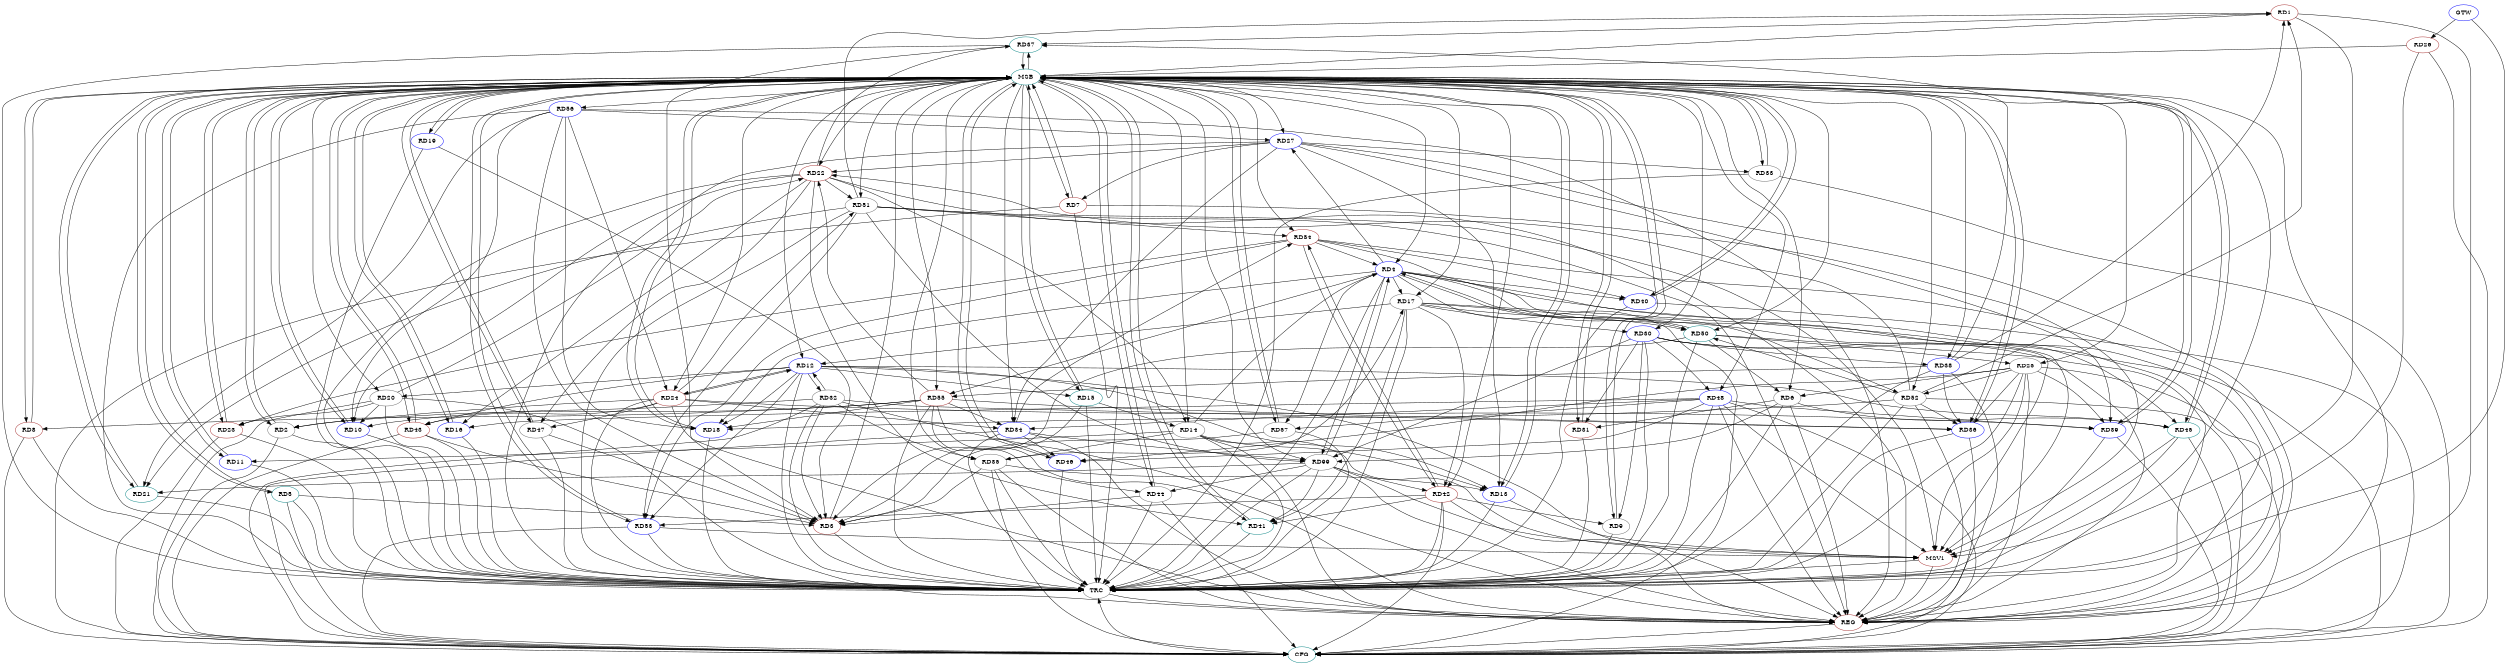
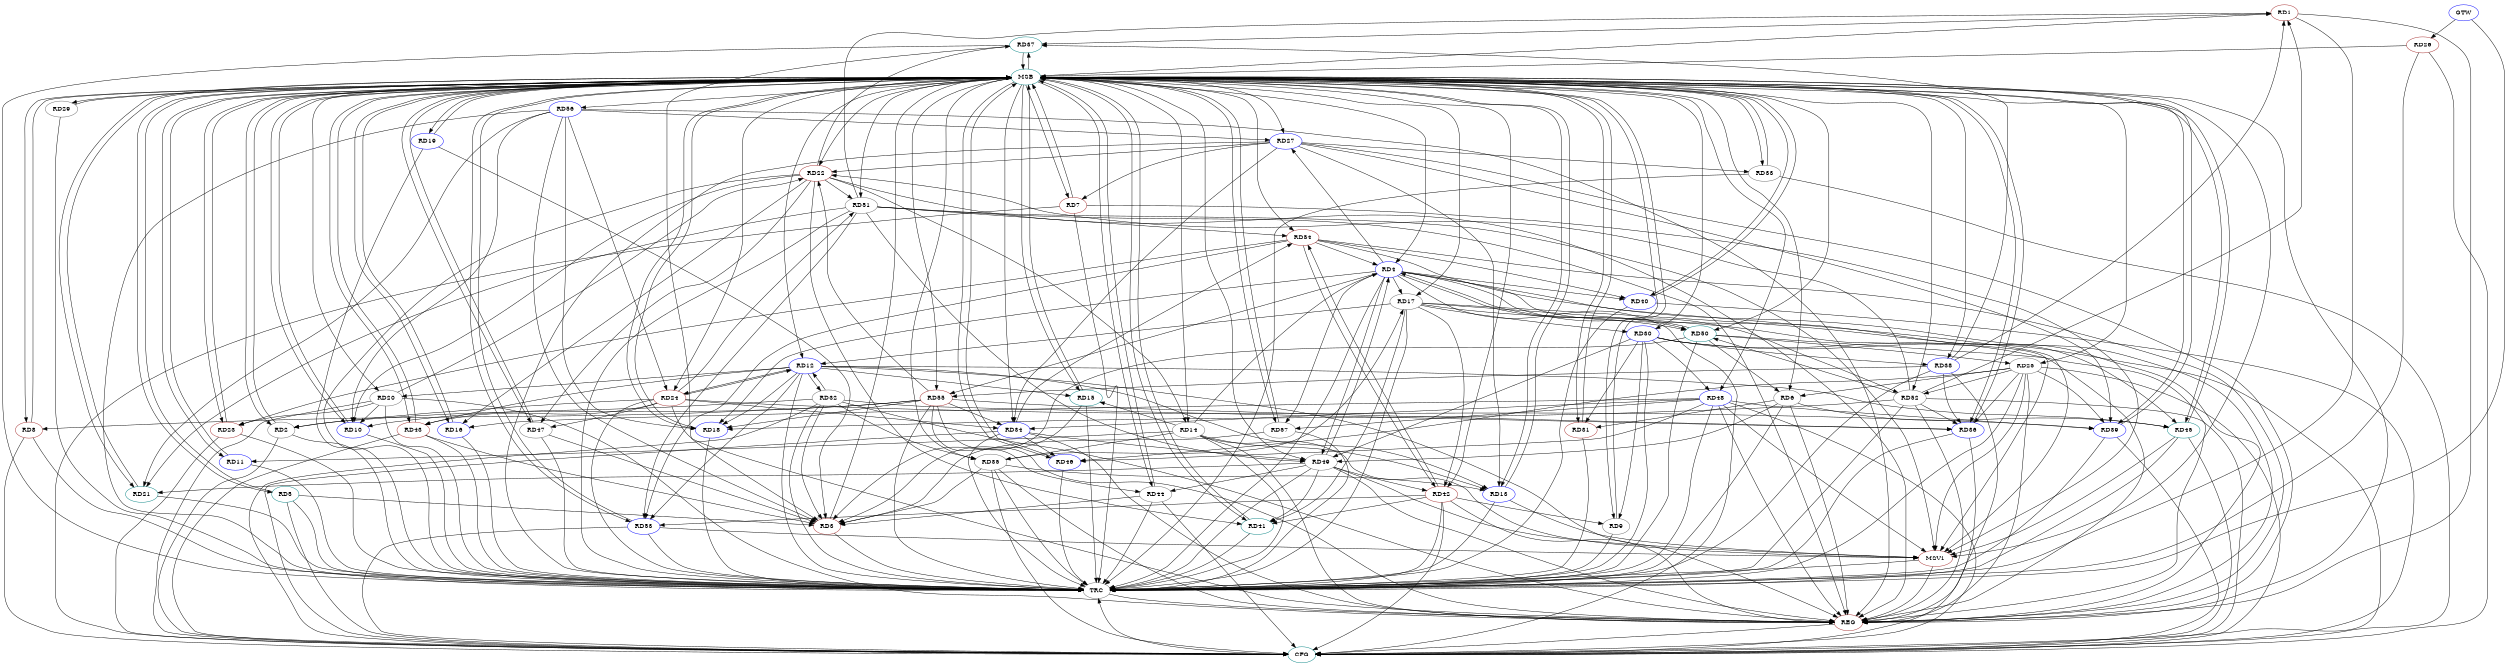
  strict digraph {
    node [color=blue]
    n1 [color=brown label=RD1]
    n2 [color=teal label=RD37]
    n3 [color=brown label=REG]
    n4 [color=gray40 label=TRC]
    n5 [color=teal label=MSB]
    n6 [color=brown label=RD3]
    n7 [color=teal label=CFG]
    n8 [color=gray40 label=RD2]
    n9 [label=RD4]
    n10 [color=gray40 label=RD17]
    n11 [label=RD18]
    n12 [label=RD27]
    n13 [label=RD40]
    n14 [color=teal label=RD45]
-   n15 [color=gray40 label=RD99]
+   n15 [color=gray40 label=RD49]
    n16 [color=teal label=RD50]
    n17 [color=gray40 label=RD52]
    n18 [color=brown label=RD55]
    n19 [color=gray40 label=RD57]
    n20 [color=teal label=RD5]
    n21 [color=gray40 label=RD6]
    n22 [color=brown label=RD31]
    n23 [color=brown label=RD7]
    n24 [color=brown label=MSV1]
    n25 [color=brown label=RD8]
    n26 [color=gray40 label=RD9]
    n27 [label=RD10]
    n28 [label=RD11]
    n29 [label=RD12]
    n30 [label=RD13]
    n31 [color=teal label=RD15]
    n32 [color=gray40 label=RD20]
    n33 [color=brown label=RD24]
    n34 [color=brown label=RD43]
    n35 [label=RD53]
    n36 [color=gray40 label=RD14]
    n37 [color=gray40 label=RD35]
    n38 [label=RD16]
    n39 [label=RD30]
    n40 [color=teal label=RD41]
    n41 [color=brown label=RD42]
    n42 [label=RD19]
    n43 [color=brown label=RD22]
    n44 [color=brown label=RD23]
    n45 [color=teal label=RD21]
    n46 [color=gray40 label=RD47]
    n47 [color=gray40 label=RD51]
    n48 [label=RD34]
    n49 [label=RD39]
    n50 [color=gray40 label=RD25]
    n51 [label=RD36]
    n52 [label=RD46]
    n53 [color=gray40 label=RD33]
+   n54 [color=gray40 label=RD29]
    n55 [label=RD38]
    n56 [label=RD48]
    n57 [color=brown label=RD54]
    n58 [color=gray40 label=RD44]
    n59 [label=RD56]
    n60 [color=gray40 label=RD32]
    n61 [color=brown label=RD26]
    n62 [label=GTW]
    n1 -> n2
    n1 -> n3
    n1 -> n4
    n2 -> n4
    n2 -> n5
    n2 -> n6
    n3 -> n7
    n4 -> n3
    n5 -> n1
    n5 -> n2
    n5 -> n3
    n5 -> n8
    n5 -> n9
    n5 -> n10
    n5 -> n11
    n5 -> n12
    n5 -> n13
    n5 -> n14
    n5 -> n15
    n5 -> n16
    n5 -> n17
    n5 -> n18
    n5 -> n19
    n5 -> n20
    n5 -> n21
    n5 -> n22
    n5 -> n23
    n5 -> n24
    n5 -> n25
    n5 -> n26
    n5 -> n27
    n5 -> n28
    n5 -> n29
    n5 -> n30
    n5 -> n31
    n5 -> n32
    n5 -> n33
    n5 -> n34
    n5 -> n35
    n5 -> n36
    n5 -> n37
    n5 -> n38
    n5 -> n39
    n5 -> n40
    n5 -> n41
    n5 -> n42
    n5 -> n43
    n5 -> n44
    n5 -> n45
    n5 -> n46
    n5 -> n47
    n5 -> n48
    n5 -> n49
    n5 -> n50
    n5 -> n51
    n5 -> n52
    n5 -> n53
+   n5 -> n54
    n5 -> n55
    n5 -> n56
    n5 -> n57
    n5 -> n58
    n5 -> n59
    n6 -> n4
    n6 -> n5
    n7 -> n4
    n8 -> n4
    n8 -> n5
    n8 -> n7
    n9 -> n3
    n9 -> n4
    n9 -> n7
    n9 -> n10
    n9 -> n11
    n9 -> n12
    n9 -> n13
    n9 -> n14
    n9 -> n15
    n9 -> n16
    n9 -> n17
    n9 -> n18
    n9 -> n19
    n10 -> n3
    n10 -> n4
    n10 -> n16
    n10 -> n24
    n10 -> n29
    n10 -> n39
    n10 -> n40
    n10 -> n41
    n11 -> n4
    n11 -> n5
    n12 -> n3
    n12 -> n4
    n12 -> n23
    n12 -> n30
    n12 -> n43
    n12 -> n48
    n12 -> n49
    n12 -> n53
    n13 -> n4
    n13 -> n5
    n13 -> n7
    n14 -> n4
    n14 -> n5
    n14 -> n7
    n14 -> n24
    n15 -> n3
    n15 -> n4
    n15 -> n9
    n15 -> n24
    n15 -> n40
    n15 -> n41
    n15 -> n45
    n15 -> n58
    n16 -> n3
    n16 -> n4
    n16 -> n6
    n16 -> n9
    n16 -> n21
    n16 -> n50
    n17 -> n1
    n17 -> n3
    n17 -> n4
    n17 -> n7
    n17 -> n11
    n17 -> n16
    n17 -> n43
    n17 -> n51
    n18 -> n3
    n18 -> n4
    n18 -> n8
    n18 -> n11
    n18 -> n25
    n18 -> n43
    n18 -> n48
    n18 -> n51
    n18 -> n58
    n19 -> n4
    n19 -> n5
    n19 -> n6
    n20 -> n4
    n20 -> n5
    n20 -> n6
    n20 -> n7
    n21 -> n3
    n21 -> n4
    n21 -> n14
    n21 -> n15
    n21 -> n22
    n22 -> n4
    n22 -> n5
    n23 -> n4
    n23 -> n5
    n23 -> n7
    n23 -> n24
    n24 -> n3
    n24 -> n4
    n25 -> n4
    n25 -> n5
    n25 -> n7
    n26 -> n4
    n26 -> n5
    n27 -> n4
    n27 -> n5
    n28 -> n4
    n28 -> n5
    n29 -> n3
    n29 -> n4
    n29 -> n11
    n29 -> n14
    n29 -> n30
    n29 -> n31
    n29 -> n32
    n29 -> n33
    n29 -> n34
    n29 -> n35
    n29 -> n60
    n30 -> n4
    n30 -> n5
    n30 -> n24
    n31 -> n4
    n31 -> n5
    n31 -> n6
    n32 -> n3
    n32 -> n4
    n32 -> n7
    n32 -> n27
    n32 -> n43
    n32 -> n44
    n33 -> n3
    n33 -> n4
    n33 -> n8
    n33 -> n29
    n33 -> n34
    n33 -> n46
    n33 -> n47
    n33 -> n48
    n33 -> n49
    n34 -> n4
    n34 -> n5
    n34 -> n6
    n34 -> n7
    n35 -> n4
    n35 -> n5
    n35 -> n7
    n35 -> n24
    n36 -> n3
    n36 -> n4
    n36 -> n9
    n36 -> n24
    n36 -> n28
    n36 -> n30
-   n31 -> n36
+   n36 -> n31
    n36 -> n37
    n37 -> n3
    n37 -> n4
    n37 -> n6
    n37 -> n7
    n37 -> n10
    n37 -> n30
    n38 -> n4
    n38 -> n5
    n39 -> n3
    n39 -> n4
    n39 -> n7
    n39 -> n15
    n39 -> n22
    n39 -> n26
    n39 -> n55
    n39 -> n56
    n40 -> n4
    n40 -> n5
    n41 -> n3
    n41 -> n4
    n41 -> n7
    n41 -> n26
    n41 -> n35
    n41 -> n40
    n41 -> n57
    n42 -> n4
    n42 -> n5
    n42 -> n6
    n43 -> n2
    n43 -> n3
    n43 -> n4
    n43 -> n27
    n43 -> n36
    n43 -> n38
    n43 -> n40
    n43 -> n46
    n43 -> n47
    n44 -> n4
    n44 -> n5
    n44 -> n7
    n45 -> n4
    n45 -> n5
    n46 -> n4
    n46 -> n5
    n46 -> n6
    n47 -> n1
    n47 -> n3
    n47 -> n4
    n47 -> n15
    n47 -> n24
    n47 -> n35
    n47 -> n45
    n47 -> n57
    n48 -> n3
    n48 -> n4
    n48 -> n7
    n48 -> n15
    n48 -> n52
    n48 -> n57
    n49 -> n4
    n49 -> n5
    n49 -> n7
    n50 -> n3
    n50 -> n4
    n50 -> n7
    n50 -> n17
    n50 -> n21
    n50 -> n24
    n50 -> n49
    n50 -> n51
    n50 -> n52
    n51 -> n4
    n51 -> n5
    n51 -> n7
    n52 -> n4
    n52 -> n5
    n53 -> n4
    n53 -> n5
    n53 -> n7
+   n54 -> n4
+   n54 -> n5
    n55 -> n1
    n55 -> n2
    n55 -> n3
    n55 -> n4
    n55 -> n18
    n55 -> n51
    n56 -> n3
    n56 -> n4
    n56 -> n7
    n56 -> n19
    n56 -> n24
    n56 -> n38
    n56 -> n48
    n56 -> n49
    n56 -> n52
    n57 -> n3
    n57 -> n9
    n57 -> n13
    n57 -> n24
    n57 -> n35
    n57 -> n41
    n57 -> n44
    n58 -> n4
    n58 -> n5
    n58 -> n6
    n58 -> n7
    n59 -> n3
    n59 -> n4
    n59 -> n6
    n59 -> n11
    n59 -> n12
    n59 -> n27
    n59 -> n33
    n59 -> n45
    n60 -> n3
    n60 -> n4
    n60 -> n6
    n60 -> n7
    n60 -> n27
    n60 -> n29
    n60 -> n37
    n60 -> n51
    n61 -> n4
    n61 -> n5
    n61 -> n7
    n62 -> n4
    n62 -> n61
  }
